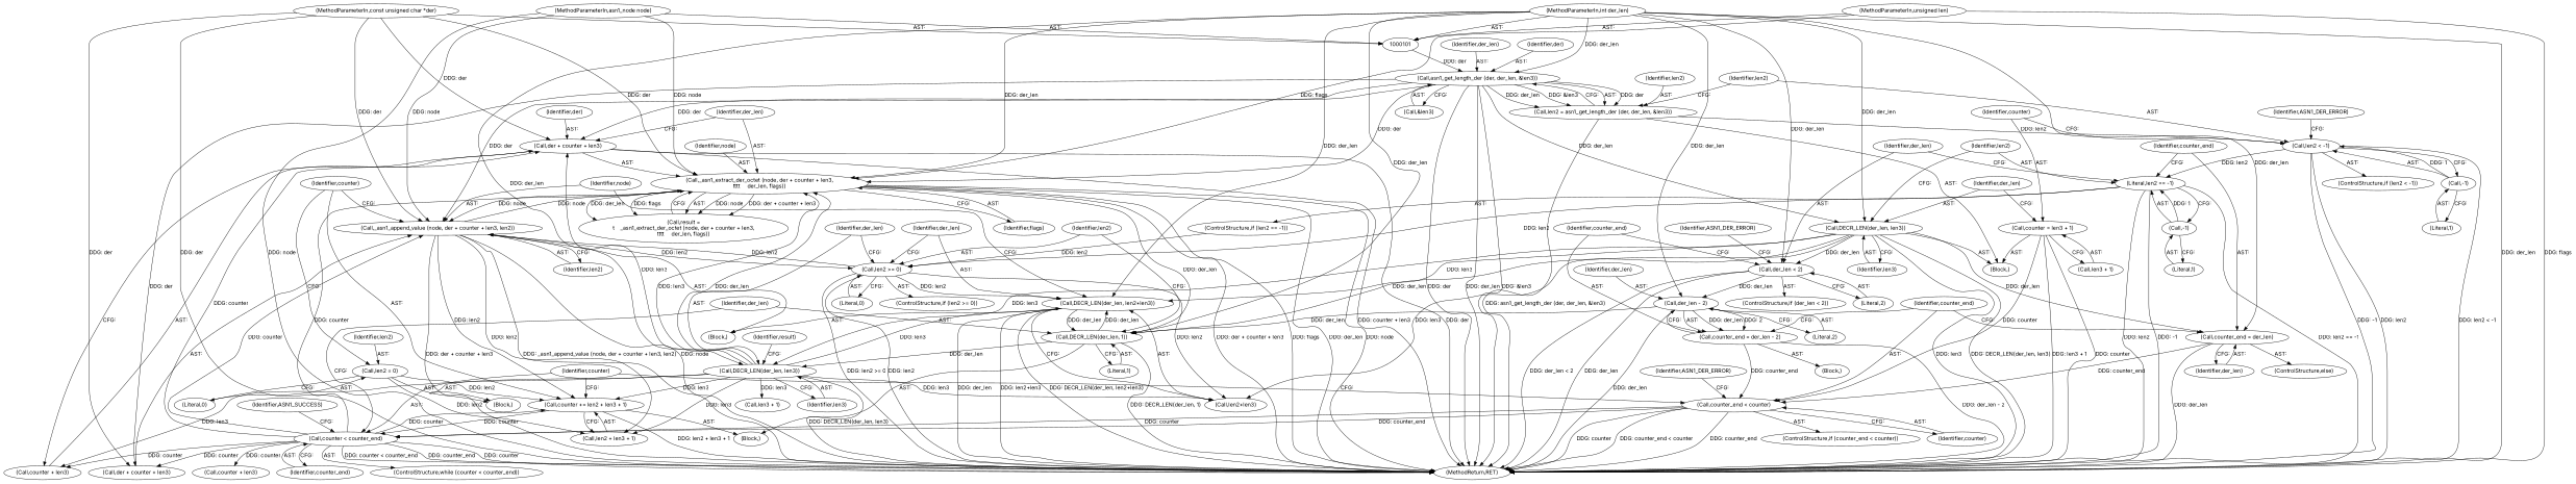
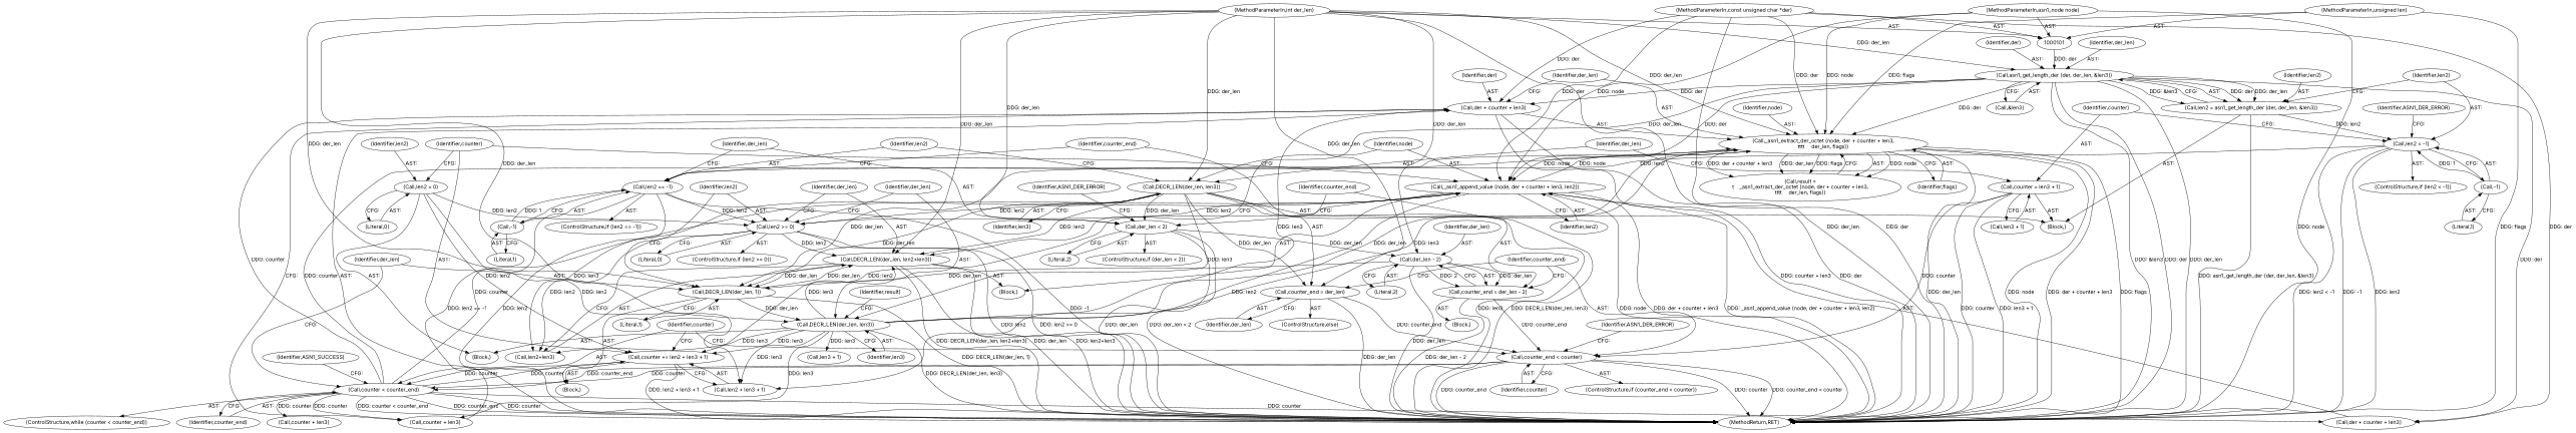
  digraph {
    fontname=Inter
    node [fontname=Inter]
    edge [fontname=Inter]
    n1 [label="(Call,der + counter + len3)"]
    n2 [label="(Call,_asn1_extract_der_octet (node, der + counter + len3,\n\t\t\t\t     der_len, flags))"]
    n3 [label="(MethodReturn,RET)"]
    n4 [label="(Call,counter + len3)"]
    n5 [label="(Call,_asn1_append_value (node, der + counter + len3, len2))"]
    n6 [label="(Call,DECR_LEN(der_len, 1))"]
    n7 [label="(Identifier,flags)"]
    n8 [label="(Call,result =\n\t    _asn1_extract_der_octet (node, der + counter + len3,\n\t\t\t\t     der_len, flags))"]
    n9 [label="(Call,asn1_get_length_der (der, der_len, &len3))"]
    n10 [label="(Call,DECR_LEN(der_len, len3))"]
    n11 [label="(Call,len2 = asn1_get_length_der (der, der_len, &len3))"]
    n12 [label="(Call,der + counter + len3)"]
    n13 [label="(Call,&len3)"]
    n14 [label="(Call,counter_end = der_len)"]
    n15 [label="(Call,der_len < 2)"]
    n16 [label="(Call,DECR_LEN(der_len, len3))"]
    n17 [label="(Call,DECR_LEN(der_len, len2+len3))"]
    n18 [label="(Identifier,len3)"]
    n19 [label="(Block,)"]
    n20 [label="(Call,len2+len3)"]
    n21 [label="(Call,counter += len2 + len3 + 1)"]
    n22 [label="(Call,len2 + len3 + 1)"]
    n23 [label="(Call,len2 >= 0)"]
    n24 [label="(Identifier,len2)"]
    n25 [label="(Block,)"]
    n26 [label="(Call,len2 < -1)"]
    n27 [label="(MethodParameterIn,const unsigned char *der)"]
    1000101
    n29 [label="(MethodParameterIn,int der_len)"]
    n30 [label="(Call,der_len - 2)"]
    n31 [label="(Call,counter_end < counter)"]
    n32 [label="(Identifier,der_len)"]
    n33 [label="(ControlStructure,else)"]
    n34 [label="(Call,counter_end = der_len - 2)"]
    n35 [label="(Literal,2)"]
    n36 [label="(ControlStructure,if (der_len < 2))"]
    n37 [label="(Literal,2)"]
    n38 [label="(Block,)"]
    n39 [label="(Identifier,len3)"]
    n40 [label="(Call,len3 + 1)"]
    n41 [label="(Block,)"]
    n42 [label="(Literal,1)"]
    n43 [label="(Call,counter < counter_end)"]
    n44 [label="(Call,counter + len3)"]
    n45 [label="(Identifier,counter_end)"]
    n46 [label="(ControlStructure,while (counter < counter_end))"]
    n47 [label="(Identifier,counter)"]
    n48 [label="(ControlStructure,if (counter_end < counter))"]
    n49 [label="(Block,)"]
    n50 [label="(Call,counter = len3 + 1)"]
    n51 [label="(Call,len3 + 1)"]
    n52 [label="(Literal,0)"]
    n53 [label="(ControlStructure,if (len2 >= 0))"]
    n54 [label="(MethodParameterIn,asn1_node node)"]
-   n55 [label="(Literal,len2 == -1)"]
+   n55 [label="(Call,len2 == -1)"]
    n56 [label="(Call,-1)"]
    n57 [label="(ControlStructure,if (len2 == -1))"]
    n58 [label="(Literal,1)"]
    n59 [label="(Call,-1)"]
    n60 [label="(ControlStructure,if (len2 < -1))"]
    n61 [label="(Literal,1)"]
    n62 [label="(Call,len2 = 0)"]
    n63 [label="(Literal,0)"]
    n64 [label="(MethodParameterIn,unsigned len)"]
    n65 [label="(Identifier,ASN1_DER_ERROR)"]
    n66 [label="(Identifier,result)"]
    n67 [label="(Identifier,counter)"]
    n68 [label="(Identifier,der_len)"]
    n69 [label="(Identifier,der_len)"]
    n70 [label="(Identifier,counter)"]
    n71 [label="(Identifier,der_len)"]
    n72 [label="(Identifier,len2)"]
    n73 [label="(Identifier,der_len)"]
    n74 [label="(Identifier,counter_end)"]
    n75 [label="(Identifier,counter_end)"]
    n76 [label="(Identifier,counter_end)"]
    n77 [label="(Identifier,len2)"]
    n78 [label="(Identifier,len2)"]
    n79 [label="(Identifier,len2)"]
    n80 [label="(Identifier,der_len)"]
    n81 [label="(Identifier,node)"]
    n82 [label="(Identifier,len2)"]
    n83 [label="(Identifier,der_len)"]
    n84 [label="(Identifier,ASN1_DER_ERROR)"]
    n85 [label="(Identifier,der_len)"]
    n86 [label="(Identifier,der)"]
    n87 [label="(Identifier,der)"]
    n88 [label="(Identifier,node)"]
    n89 [label="(Identifier,counter)"]
    n90 [label="(Identifier,ASN1_DER_ERROR)"]
    n91 [label="(Identifier,der_len)"]
    n92 [label="(Identifier,ASN1_SUCCESS)"]
    n1 -> n2 [label="AST: "]
    n1 -> n3 [label="DDG: der"]
    n1 -> n3 [label="DDG: counter + len3"]
    n1 -> n4 [label="CFG: "]
    n2 -> n3 [label="DDG: der_len"]
    n2 -> n3 [label="DDG: node"]
    n2 -> n3 [label="DDG: der + counter + len3"]
    n2 -> n3 [label="DDG: flags"]
    n2 -> n5 [label="DDG: node"]
    n2 -> n6 [label="DDG: der_len"]
    n2 -> n7 [label="CFG: "]
    n2 -> n8 [label="AST: "]
    n2 -> n8 [label="DDG: node"]
    n2 -> n8 [label="DDG: der + counter + len3"]
    n2 -> n8 [label="DDG: der_len"]
    n2 -> n8 [label="DDG: flags"]
    n4 -> n1 [label="AST: "]
    n5 -> n2 [label="DDG: node"]
    n5 -> n3 [label="DDG: der + counter + len3"]
    n5 -> n3 [label="DDG: _asn1_append_value (node, der + counter + len3, len2)"]
    n5 -> n3 [label="DDG: node"]
    n5 -> n21 [label="DDG: len2"]
    n5 -> n22 [label="DDG: len2"]
    n5 -> n23 [label="DDG: len2"]
    n5 -> n24 [label="CFG: "]
    n5 -> n25 [label="AST: "]
    n6 -> n3 [label="DDG: DECR_LEN(der_len, 1)"]
    n6 -> n16 [label="DDG: der_len"]
    n6 -> n17 [label="DDG: der_len"]
    n6 -> n41 [label="AST: "]
    n6 -> n42 [label="CFG: "]
    n7 -> n2 [label="AST: "]
    n8 -> n2 [label="CFG: "]
    n9 -> n1 [label="DDG: der"]
    n9 -> n2 [label="DDG: der"]
    n9 -> n3 [label="DDG: &len3"]
    n9 -> n3 [label="DDG: der"]
    n9 -> n3 [label="DDG: der_len"]
    n9 -> n5 [label="DDG: der"]
    n9 -> n10 [label="DDG: der_len"]
    n9 -> n11 [label="AST: "]
    n9 -> n11 [label="DDG: der"]
    n9 -> n11 [label="DDG: der_len"]
    n9 -> n11 [label="DDG: &len3"]
    n9 -> n12 [label="DDG: der"]
    n9 -> n13 [label="CFG: "]
    n10 -> n3 [label="DDG: len3"]
    n10 -> n3 [label="DDG: DECR_LEN(der_len, len3)"]
    n10 -> n6 [label="DDG: der_len"]
    n10 -> n14 [label="DDG: der_len"]
    n10 -> n15 [label="DDG: der_len"]
    n10 -> n16 [label="DDG: len3"]
    n10 -> n17 [label="DDG: len3"]
    n10 -> n18 [label="CFG: "]
    n10 -> n19 [label="AST: "]
    n10 -> n20 [label="DDG: len3"]
    n11 -> n3 [label="DDG: asn1_get_length_der (der, der_len, &len3)"]
    n11 -> n9 [label="CFG: "]
    n11 -> n19 [label="AST: "]
    n11 -> n26 [label="DDG: len2"]
    n12 -> n5 [label="AST: "]
    n13 -> n9 [label="AST: "]
    n14 -> n3 [label="DDG: der_len"]
    n14 -> n31 [label="DDG: counter_end"]
    n14 -> n32 [label="CFG: "]
    n14 -> n33 [label="AST: "]
    n15 -> n3 [label="DDG: der_len"]
    n15 -> n3 [label="DDG: der_len < 2"]
    n15 -> n30 [label="DDG: der_len"]
    n15 -> n36 [label="AST: "]
    n15 -> n37 [label="CFG: "]
    n16 -> n1 [label="DDG: len3"]
    n16 -> n2 [label="DDG: der_len"]
    n16 -> n2 [label="DDG: len3"]
    n16 -> n3 [label="DDG: DECR_LEN(der_len, len3)"]
    n16 -> n4 [label="DDG: len3"]
    n16 -> n17 [label="DDG: len3"]
    n16 -> n20 [label="DDG: len3"]
    n16 -> n21 [label="DDG: len3"]
    n16 -> n22 [label="DDG: len3"]
    n16 -> n38 [label="AST: "]
    n16 -> n39 [label="CFG: "]
    n16 -> n40 [label="DDG: len3"]
    n17 -> n3 [label="DDG: len2+len3"]
    n17 -> n3 [label="DDG: DECR_LEN(der_len, len2+len3)"]
    n17 -> n3 [label="DDG: der_len"]
    n17 -> n6 [label="DDG: der_len"]
    n17 -> n20 [label="CFG: "]
    n17 -> n25 [label="AST: "]
    n18 -> n10 [label="AST: "]
    n20 -> n17 [label="AST: "]
    n21 -> n3 [label="DDG: len2 + len3 + 1"]
    n21 -> n22 [label="CFG: "]
    n21 -> n41 [label="AST: "]
    n21 -> n43 [label="DDG: counter"]
    n22 -> n21 [label="AST: "]
    n23 -> n3 [label="DDG: len2"]
    n23 -> n3 [label="DDG: len2 >= 0"]
    n23 -> n5 [label="DDG: len2"]
    n23 -> n17 [label="DDG: len2"]
    n23 -> n20 [label="DDG: len2"]
    n23 -> n52 [label="CFG: "]
    n23 -> n53 [label="AST: "]
    n24 -> n5 [label="AST: "]
    n26 -> n3 [label="DDG: len2"]
    n26 -> n3 [label="DDG: len2 < -1"]
    n26 -> n3 [label="DDG: -1"]
    n26 -> n55 [label="DDG: len2"]
    n26 -> n59 [label="CFG: "]
    n26 -> n60 [label="AST: "]
    n27 -> n1 [label="DDG: der"]
    n27 -> n2 [label="DDG: der"]
    n27 -> n3 [label="DDG: der"]
    n27 -> n5 [label="DDG: der"]
    n27 -> n12 [label="DDG: der"]
    n27 -> 1000101 [label="AST: "]
    1000101 -> n9 [label="DDG: der"]
    n29 -> n2 [label="DDG: der_len"]
    n29 -> n3 [label="DDG: der_len"]
    n29 -> n6 [label="DDG: der_len"]
    n29 -> n9 [label="DDG: der_len"]
    n29 -> n10 [label="DDG: der_len"]
    n29 -> n14 [label="DDG: der_len"]
    n29 -> n15 [label="DDG: der_len"]
    n29 -> n16 [label="DDG: der_len"]
    n29 -> n17 [label="DDG: der_len"]
    n29 -> 1000101 [label="AST: "]
    n29 -> n30 [label="DDG: der_len"]
    n30 -> n3 [label="DDG: der_len"]
    n30 -> n6 [label="DDG: der_len"]
    n30 -> n34 [label="AST: "]
    n30 -> n34 [label="DDG: der_len"]
    n30 -> n34 [label="DDG: 2"]
    n30 -> n35 [label="CFG: "]
    n31 -> n3 [label="DDG: counter_end"]
    n31 -> n3 [label="DDG: counter"]
    n31 -> n3 [label="DDG: counter_end < counter"]
    n31 -> n43 [label="DDG: counter"]
    n31 -> n43 [label="DDG: counter_end"]
    n31 -> n47 [label="CFG: "]
    n31 -> n48 [label="AST: "]
    n32 -> n14 [label="AST: "]
    n34 -> n3 [label="DDG: der_len - 2"]
    n34 -> n30 [label="CFG: "]
    n34 -> n31 [label="DDG: counter_end"]
    n34 -> n49 [label="AST: "]
    n35 -> n30 [label="AST: "]
    n37 -> n15 [label="AST: "]
    n39 -> n16 [label="AST: "]
    n42 -> n6 [label="AST: "]
    n43 -> n1 [label="DDG: counter"]
    n43 -> n2 [label="DDG: counter"]
    n43 -> n3 [label="DDG: counter_end"]
    n43 -> n3 [label="DDG: counter"]
    n43 -> n3 [label="DDG: counter < counter_end"]
    n43 -> n4 [label="DDG: counter"]
    n43 -> n5 [label="DDG: counter"]
    n43 -> n12 [label="DDG: counter"]
    n43 -> n21 [label="DDG: counter"]
    n43 -> n44 [label="DDG: counter"]
    n43 -> n45 [label="CFG: "]
    n43 -> n46 [label="AST: "]
    n45 -> n43 [label="AST: "]
    n47 -> n31 [label="AST: "]
    n50 -> n3 [label="DDG: counter"]
    n50 -> n3 [label="DDG: len3 + 1"]
    n50 -> n19 [label="AST: "]
    n50 -> n31 [label="DDG: counter"]
    n50 -> n51 [label="CFG: "]
    n51 -> n50 [label="AST: "]
    n52 -> n23 [label="AST: "]
    n54 -> n2 [label="DDG: node"]
    n54 -> n3 [label="DDG: node"]
    n54 -> n5 [label="DDG: node"]
    n54 -> 1000101 [label="AST: "]
    n55 -> n3 [label="DDG: len2 == -1"]
    n55 -> n3 [label="DDG: len2"]
    n55 -> n3 [label="DDG: -1"]
    n55 -> n23 [label="DDG: len2"]
    n55 -> n56 [label="CFG: "]
    n55 -> n57 [label="AST: "]
    n56 -> n55 [label="AST: "]
    n56 -> n55 [label="DDG: 1"]
    n56 -> n58 [label="CFG: "]
    n58 -> n56 [label="AST: "]
    n59 -> n26 [label="AST: "]
    n59 -> n26 [label="DDG: 1"]
    n59 -> n61 [label="CFG: "]
    n61 -> n59 [label="AST: "]
    n62 -> n21 [label="DDG: len2"]
    n62 -> n22 [label="DDG: len2"]
-   n57 -> n23 [label="DDG: len2"]
+   n62 -> n23 [label="DDG: len2"]
    n62 -> n38 [label="AST: "]
    n62 -> n63 [label="CFG: "]
    n63 -> n62 [label="AST: "]
    n64 -> n2 [label="DDG: flags"]
    n64 -> n3 [label="DDG: flags"]
    n64 -> 1000101 [label="AST: "]
    n65 -> n15 [label="CFG: "]
    n66 -> n16 [label="CFG: "]
    n67 -> n21 [label="CFG: "]
    n67 -> n31 [label="CFG: "]
    n67 -> n43 [label="AST: "]
    n68 -> n9 [label="AST: "]
    n69 -> n16 [label="AST: "]
    n69 -> n23 [label="CFG: "]
    n70 -> n5 [label="CFG: "]
    n70 -> n21 [label="AST: "]
    n70 -> n62 [label="CFG: "]
    n71 -> n1 [label="CFG: "]
    n71 -> n2 [label="AST: "]
    n72 -> n11 [label="CFG: "]
    n72 -> n26 [label="AST: "]
    n73 -> n17 [label="AST: "]
    n73 -> n23 [label="CFG: "]
    n74 -> n15 [label="CFG: "]
    n74 -> n34 [label="AST: "]
    n75 -> n14 [label="CFG: "]
    n75 -> n31 [label="AST: "]
    n75 -> n34 [label="CFG: "]
    n76 -> n14 [label="AST: "]
    n76 -> n55 [label="CFG: "]
    n77 -> n62 [label="AST: "]
    n78 -> n11 [label="AST: "]
    n79 -> n10 [label="CFG: "]
    n79 -> n55 [label="AST: "]
    n80 -> n6 [label="AST: "]
    n80 -> n43 [label="CFG: "]
    n81 -> n2 [label="AST: "]
    n82 -> n6 [label="CFG: "]
    n82 -> n23 [label="AST: "]
    n83 -> n30 [label="AST: "]
    n84 -> n31 [label="CFG: "]
    n85 -> n15 [label="AST: "]
    n85 -> n55 [label="CFG: "]
    n86 -> n9 [label="AST: "]
    n87 -> n1 [label="AST: "]
    n88 -> n5 [label="AST: "]
    n88 -> n17 [label="CFG: "]
    n89 -> n26 [label="CFG: "]
    n89 -> n50 [label="AST: "]
    n90 -> n26 [label="CFG: "]
    n91 -> n10 [label="AST: "]
    n91 -> n50 [label="CFG: "]
    n92 -> n43 [label="CFG: "]
  }
